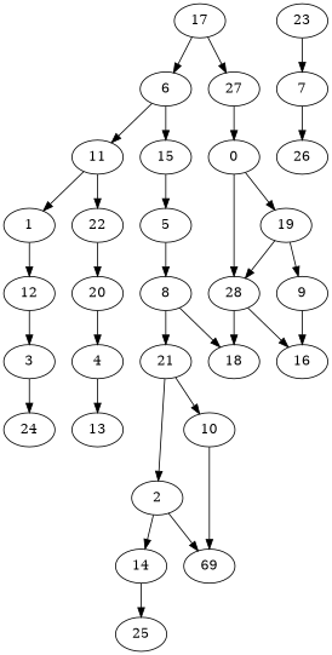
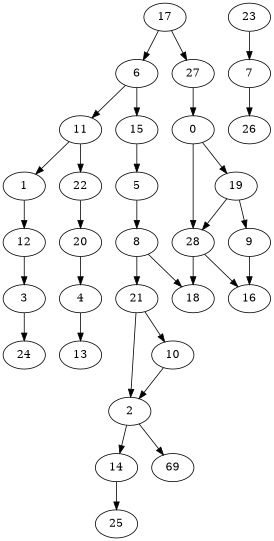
  digraph {
    n1 [label=0]
    n2 [label=19]
    n3 [label=28]
    n4 [label=9]
    n5 [label=18]
    n6 [label=16]
    n7 [label=1]
    n8 [label=12]
    n9 [label=3]
    n10 [label=24]
    n11 [label=2]
    n12 [label=14]
    n13 [label=69]
    n14 [label=25]
    n15 [label=4]
    n16 [label=13]
    n17 [label=5]
    n18 [label=8]
    n19 [label=21]
    n20 [label=10]
    n21 [label=6]
    n22 [label=11]
    n23 [label=15]
    n24 [label=22]
    n25 [label=20]
    n26 [label=7]
    n27 [label=26]
    n28 [label=17]
    n29 [label=27]
    n30 [label=23]
    n1 -> n2
    n1 -> n3
    n2 -> n3
    n2 -> n4
    n3 -> n5
    n3 -> n6
    n4 -> n6
    n7 -> n8
    n8 -> n9
    n9 -> n10
    n11 -> n12
    n11 -> n13
    n12 -> n14
    n15 -> n16
    n17 -> n18
    n18 -> n5
    n18 -> n19
    n19 -> n11
    n19 -> n20
-   n20 -> n13
+   n20 -> n11
    n21 -> n22
    n21 -> n23
    n22 -> n7
    n22 -> n24
    n23 -> n17
    n24 -> n25
    n25 -> n15
    n26 -> n27
    n28 -> n21
    n28 -> n29
    n29 -> n1
    n30 -> n26
  }
